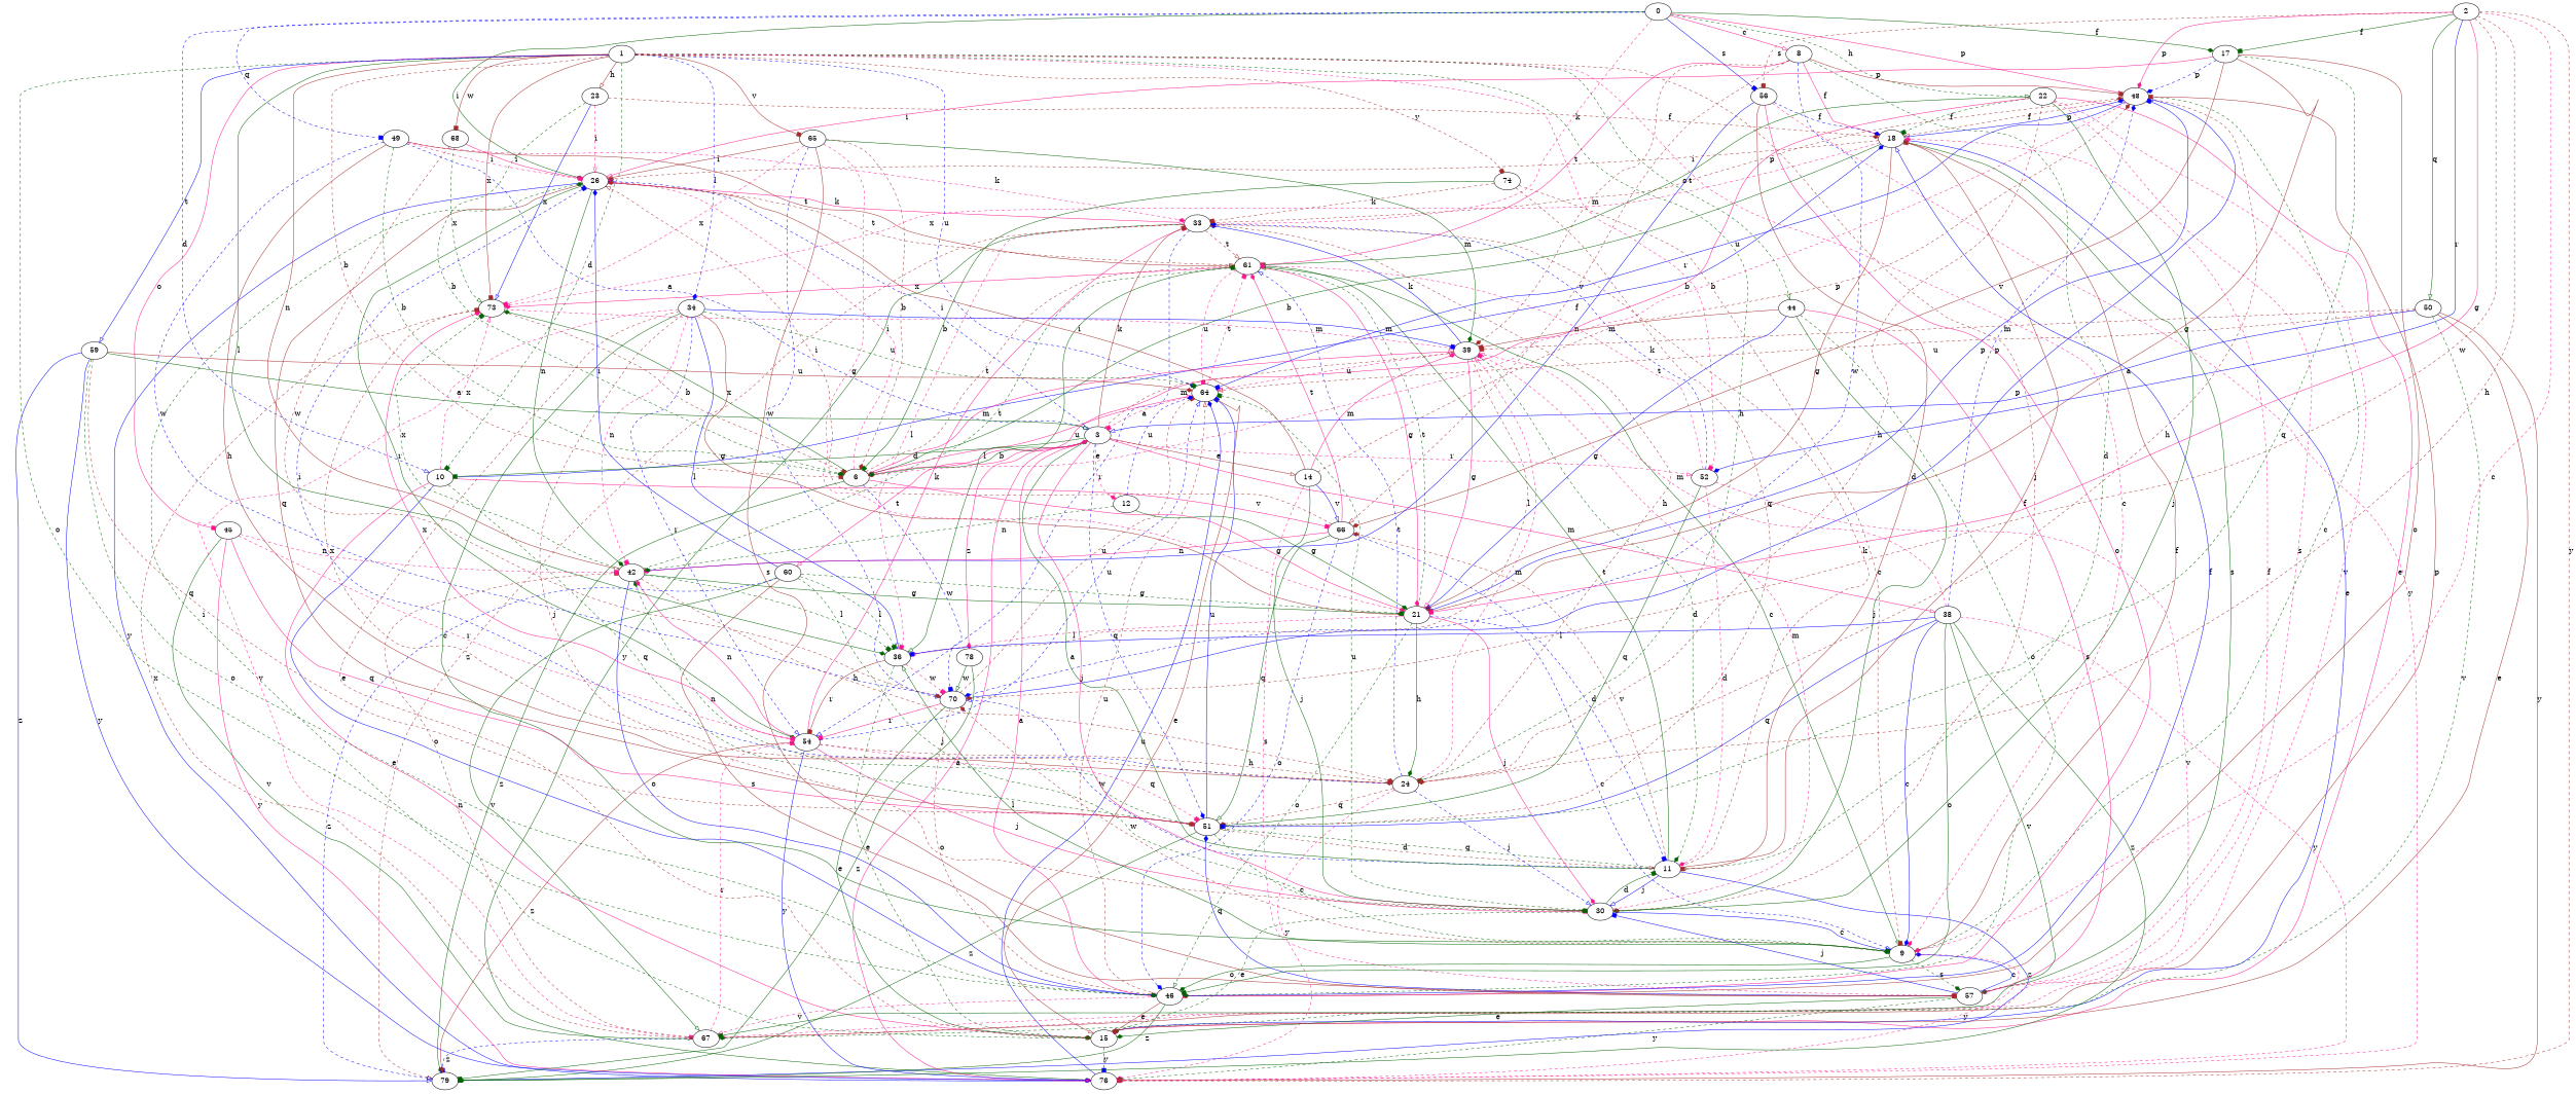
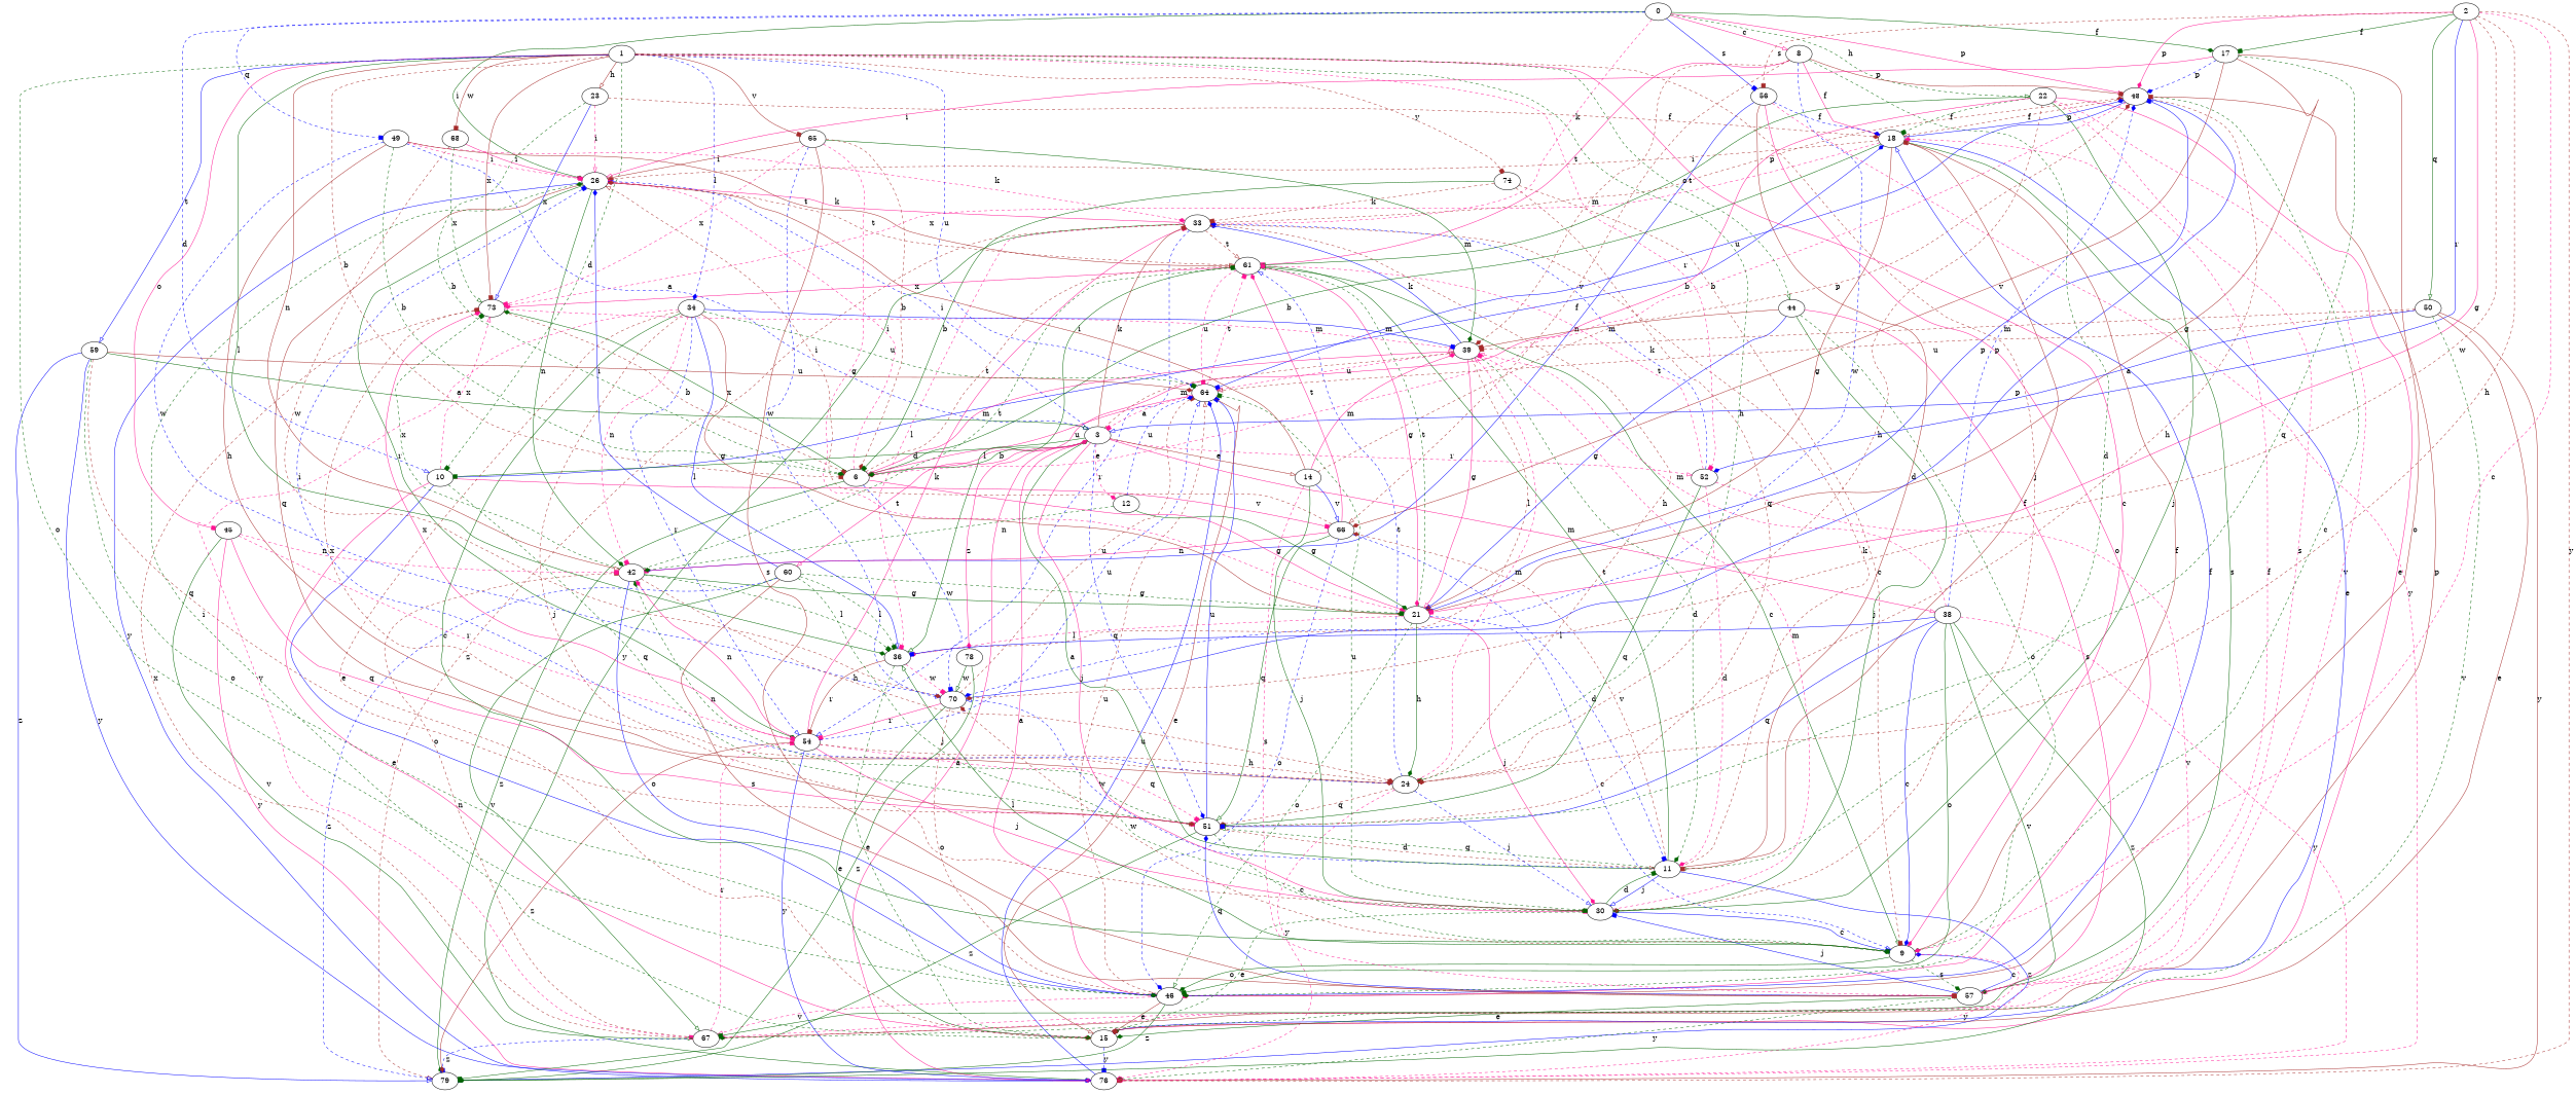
  strict digraph {
    edge [arrowhead=diamond color=deeppink style=dashed]
    0
    8
    10
    17
    22
    26
    33
    48
    49
    56
    70
    39
    61
    11
    18
    66
    46
    73
    51
    15
    21
    6
    24
    30
    57
    67
    42
    76
    54
    36
    79
    9
    64
    3
    1
    23
    34
    44
    45
    52
    59
    65
    68
    74
    2
    50
    12
    14
    38
    60
    78
    0 -> 8 [arrowhead=onormal label=c style=solid]
    0 -> 10 [arrowhead=onormal color=blue label=d]
    0 -> 17 [color=darkgreen label=f style=solid]
    0 -> 22 [arrowhead=onormal color=darkgreen label=h]
    0 -> 26 [color=darkgreen label=i style=solid]
    0 -> 33 [arrowhead=box label=k]
    0 -> 48 [arrowhead=onormal label=p style=solid]
    0 -> 49 [arrowhead=box color=blue label=q]
    0 -> 56 [arrowhead=box color=blue label=s style=solid]
    8 -> 48 [arrowhead=box color=brown label=p style=solid]
    8 -> 70 [color=blue label=w]
    8 -> 39 [color=brown label=m]
    8 -> 61 [arrowhead=box label=t style=solid]
    8 -> 11 [arrowhead=onormal color=darkgreen label=d]
    8 -> 18 [label=f style=solid]
    8 -> 66 [arrowhead=onormal color=brown label=v]
    10 -> 18 [color=blue label=f style=solid]
    10 -> 66 [arrowhead=box label=v style=solid]
    10 -> 46 [arrowhead=onormal color=blue label=o style=solid]
    10 -> 73 [arrowhead=onormal label=x]
    10 -> 51 [arrowhead=onormal color=darkgreen label=q]
    10 -> 15 [arrowhead=onormal label=e style=solid]
    17 -> 26 [arrowhead=onormal label=i style=solid]
    17 -> 48 [color=blue label=p]
    17 -> 66 [color=brown label=v style=solid]
    17 -> 46 [color=brown label=o style=solid]
    17 -> 51 [arrowhead=onormal color=darkgreen label=q]
    17 -> 21 [arrowhead=box color=brown label=g style=solid]
    22 -> 61 [arrowhead=onormal color=darkgreen label=t style=solid]
    22 -> 18 [arrowhead=box color=darkgreen label=f]
    22 -> 15 [arrowhead=onormal label=e style=solid]
    22 -> 6 [arrowhead=onormal label=b style=solid]
    22 -> 24 [arrowhead=onormal color=brown label=h]
    22 -> 30 [color=darkgreen label=j style=solid]
    22 -> 57 [arrowhead=onormal label=s]
    22 -> 67 [arrowhead=onormal label=v]
    26 -> 33 [arrowhead=onormal label=k style=solid]
    26 -> 61 [arrowhead=onormal color=brown label=t]
    26 -> 51 [arrowhead=onormal color=brown label=q style=solid]
    26 -> 42 [color=darkgreen label=n style=solid]
    26 -> 76 [arrowhead=onormal color=blue label=y style=solid]
    26 -> 54 [color=darkgreen label=r style=solid]
    33 -> 48 [color=brown label=p]
    33 -> 61 [arrowhead=onormal color=brown label=t]
    33 -> 24 [arrowhead=box color=brown label=h]
    33 -> 76 [arrowhead=onormal color=darkgreen label=y style=solid]
    33 -> 54 [arrowhead=onormal color=blue label=r]
    33 -> 36 [arrowhead=box label=l]
    33 -> 79 [arrowhead=onormal color=brown label=z]
    48 -> 18 [arrowhead=onormal color=brown label=f]
    48 -> 6 [label=b]
    48 -> 24 [color=brown label=h]
    48 -> 9 [color=darkgreen label=c]
    48 -> 64 [arrowhead=box color=blue label=u style=solid]
    49 -> 26 [arrowhead=box label=i]
    49 -> 33 [label=k]
    49 -> 70 [arrowhead=onormal color=blue label=w]
    49 -> 61 [arrowhead=onormal color=brown label=t style=solid]
    49 -> 6 [color=darkgreen label=b]
    49 -> 24 [color=brown label=h style=solid]
    49 -> 3 [arrowhead=onormal color=blue label=a]
    56 -> 11 [arrowhead=box color=brown label=d style=solid]
    56 -> 18 [color=blue label=f]
    56 -> 46 [arrowhead=box label=o style=solid]
    56 -> 42 [color=blue label=n style=solid]
    56 -> 76 [arrowhead=box label=y]
    70 -> 48 [arrowhead=onormal color=blue label=p style=solid]
    70 -> 46 [arrowhead=onormal color=brown label=o]
    70 -> 15 [color=darkgreen label=e style=solid]
    70 -> 54 [arrowhead=box label=r style=solid]
    70 -> 64 [arrowhead=box color=brown label=u]
    39 -> 33 [color=blue label=k style=solid]
    39 -> 11 [color=darkgreen label=d]
    39 -> 21 [arrowhead=onormal label=g style=solid]
    39 -> 36 [arrowhead=onormal color=brown label=l]
    39 -> 64 [arrowhead=onormal label=u]
    61 -> 73 [label=x style=solid]
    61 -> 21 [label=g style=solid]
    61 -> 36 [arrowhead=onormal color=darkgreen label=l style=solid]
    61 -> 9 [arrowhead=onormal color=darkgreen label=c style=solid]
    61 -> 64 [arrowhead=box label=u]
    11 -> 33 [arrowhead=box color=brown label=k]
    11 -> 70 [arrowhead=onormal color=blue label=w]
    11 -> 61 [arrowhead=box color=darkgreen label=t style=solid]
    11 -> 18 [arrowhead=onormal color=brown label=f style=solid]
    11 -> 66 [color=brown label=v]
    11 -> 51 [arrowhead=onormal color=darkgreen label=q]
    11 -> 30 [arrowhead=onormal color=blue label=j style=solid]
    11 -> 79 [arrowhead=box color=blue label=z style=solid]
    11 -> 3 [color=darkgreen label=a style=solid]
    18 -> 26 [color=brown label=i]
    18 -> 48 [color=blue label=p style=solid]
    18 -> 73 [arrowhead=onormal label=x]
    18 -> 15 [arrowhead=box color=blue label=e style=solid]
    18 -> 21 [arrowhead=box color=brown label=g style=solid]
    18 -> 6 [color=darkgreen label=b style=solid]
    18 -> 57 [color=darkgreen label=s style=solid]
    66 -> 26 [arrowhead=onormal color=brown label=i]
    66 -> 61 [label=t style=solid]
    66 -> 11 [arrowhead=box color=blue label=d]
    66 -> 46 [color=blue label=o]
    66 -> 51 [arrowhead=onormal color=darkgreen label=q style=solid]
    66 -> 42 [arrowhead=box label=n style=solid]
    46 -> 18 [arrowhead=onormal color=blue label=f style=solid]
    46 -> 15 [arrowhead=box color=brown label=e style=solid]
    46 -> 67 [arrowhead=onormal label=v]
    46 -> 79 [arrowhead=box color=darkgreen label=z style=solid]
    46 -> 64 [arrowhead=onormal color=brown label=u]
    46 -> 3 [label=a style=solid]
    73 -> 39 [arrowhead=onormal label=m]
    73 -> 6 [arrowhead=box color=brown label=b]
    51 -> 11 [arrowhead=onormal color=brown label=d]
    51 -> 42 [color=darkgreen label=n]
    51 -> 79 [arrowhead=onormal color=darkgreen label=z style=solid]
    51 -> 9 [color=darkgreen label=c]
    51 -> 64 [arrowhead=box color=blue label=u style=solid]
    15 -> 26 [color=darkgreen label=i]
    15 -> 76 [arrowhead=box color=blue label=y]
    21 -> 48 [arrowhead=box color=blue label=p style=solid]
    21 -> 61 [arrowhead=onormal color=darkgreen label=t]
    21 -> 46 [arrowhead=onormal color=darkgreen label=o]
    21 -> 24 [color=darkgreen label=h style=solid]
    21 -> 30 [label=j style=solid]
    21 -> 36 [label=l]
    21 -> 9 [arrowhead=onormal color=blue label=c]
    6 -> 26 [arrowhead=box label=i]
    6 -> 70 [arrowhead=box color=blue label=w]
    6 -> 39 [arrowhead=onormal label=m style=solid]
    6 -> 61 [arrowhead=onormal color=brown label=t]
    6 -> 73 [color=darkgreen label=x style=solid]
    6 -> 21 [label=g style=solid]
    6 -> 79 [color=darkgreen label=z style=solid]
    6 -> 64 [arrowhead=onormal label=u style=solid]
    24 -> 26 [arrowhead=box color=blue label=i]
    24 -> 39 [arrowhead=onormal label=m]
    24 -> 61 [arrowhead=onormal color=blue label=t]
    24 -> 73 [arrowhead=box color=brown label=x]
    24 -> 51 [color=brown label=q]
    24 -> 30 [arrowhead=onormal color=blue label=j]
    24 -> 76 [label=y]
    30 -> 39 [arrowhead=box label=m]
    30 -> 11 [arrowhead=box color=darkgreen label=d style=solid]
    30 -> 15 [color=darkgreen label=e]
    30 -> 9 [arrowhead=box color=blue label=c style=solid]
    30 -> 64 [arrowhead=box color=darkgreen label=u]
    57 -> 18 [label=f]
    57 -> 51 [color=blue label=q style=solid]
    57 -> 15 [color=darkgreen label=e style=solid]
    57 -> 30 [arrowhead=box color=blue label=j style=solid]
    57 -> 76 [color=darkgreen label=y]
    57 -> 9 [color=blue label=c style=solid]
    67 -> 48 [arrowhead=box color=brown label=p style=solid]
    67 -> 73 [arrowhead=box color=brown label=x]
    67 -> 42 [arrowhead=box color=brown label=n]
    67 -> 54 [arrowhead=box label=r]
    67 -> 79 [arrowhead=box color=blue label=z]
    42 -> 61 [arrowhead=box color=darkgreen label=t]
    42 -> 46 [color=blue label=o style=solid]
    42 -> 73 [arrowhead=box color=darkgreen label=x]
    42 -> 21 [color=darkgreen label=g style=solid]
    42 -> 24 [color=brown label=h]
    42 -> 36 [arrowhead=box color=darkgreen label=l]
    76 -> 64 [color=blue label=u style=solid]
    76 -> 3 [arrowhead=onormal label=a style=solid]
    54 -> 33 [arrowhead=box label=k style=solid]
    54 -> 73 [label=x style=solid]
    54 -> 51 [arrowhead=box label=q]
    54 -> 24 [color=brown label=h]
    54 -> 30 [arrowhead=box label=j style=solid]
    54 -> 42 [label=n style=solid]
    54 -> 76 [color=blue label=y style=solid]
    54 -> 79 [color=brown label=z style=solid]
    54 -> 64 [arrowhead=onormal color=blue label=u]
    36 -> 70 [arrowhead=box label=w]
    36 -> 15 [color=darkgreen label=e]
    36 -> 54 [arrowhead=box color=brown label=r style=solid]
    9 -> 70 [color=brown label=w]
    9 -> 18 [arrowhead=box color=brown label=f style=solid]
    9 -> 46 [color=darkgreen label=o style=solid]
    9 -> 57 [color=darkgreen label=s]
    9 -> 76 [arrowhead=box label=y]
    9 -> 36 [arrowhead=onormal color=darkgreen label=l style=solid]
    64 -> 61 [arrowhead=box label=t]
    64 -> 15 [arrowhead=onormal color=brown label=e style=solid]
    64 -> 3 [arrowhead=box label=a]
    3 -> 10 [arrowhead=box color=darkgreen label=d style=solid]
    3 -> 26 [arrowhead=onormal color=blue label=i]
    3 -> 33 [arrowhead=box color=brown label=k style=solid]
    3 -> 39 [arrowhead=onormal color=brown label=m]
    3 -> 51 [color=blue label=q]
    3 -> 6 [color=darkgreen label=b style=solid]
    3 -> 30 [label=j style=solid]
    3 -> 52 [arrowhead=onormal label=r]
    3 -> 12 [label=e]
    3 -> 14 [arrowhead=onormal color=brown label=e style=solid]
    3 -> 38 [arrowhead=onormal label=m style=solid]
    3 -> 60 [arrowhead=onormal label=t style=solid]
    3 -> 78 [label=z style=solid]
    1 -> 10 [arrowhead=box color=darkgreen label=d]
    1 -> 46 [arrowhead=onormal color=darkgreen label=o]
    1 -> 73 [arrowhead=box color=brown label=x style=solid]
    1 -> 6 [arrowhead=box color=brown label=b]
    1 -> 24 [arrowhead=onormal color=darkgreen label=h]
    1 -> 30 [color=brown label=j]
    1 -> 42 [arrowhead=onormal color=brown label=n style=solid]
    1 -> 36 [color=darkgreen label=l style=solid]
-   1 -> 9 [label=c]
+   1 -> 9 [label=c style=solid]
    1 -> 64 [color=blue label=u]
    1 -> 23 [arrowhead=onormal color=brown label=h style=solid]
    1 -> 34 [color=blue label=l]
    1 -> 44 [arrowhead=onormal color=darkgreen label=o]
    1 -> 45 [arrowhead=box label=o style=solid]
    1 -> 52 [arrowhead=box label=r]
    1 -> 59 [arrowhead=onormal color=blue label=t style=solid]
    1 -> 65 [arrowhead=box color=brown label=v style=solid]
    1 -> 68 [arrowhead=box color=brown label=w style=solid]
    1 -> 74 [arrowhead=box color=brown label=y]
    23 -> 26 [arrowhead=onormal label=i]
    23 -> 18 [color=brown label=f]
    23 -> 73 [arrowhead=onormal color=blue label=x style=solid]
    23 -> 6 [color=darkgreen label=b]
    34 -> 39 [arrowhead=box color=blue label=m style=solid]
    34 -> 15 [arrowhead=onormal color=brown label=e]
    34 -> 21 [arrowhead=onormal color=brown label=g style=solid]
    34 -> 30 [color=brown label=j]
    34 -> 67 [arrowhead=box label=v]
    34 -> 42 [arrowhead=box label=n]
    34 -> 54 [arrowhead=onormal color=blue label=r]
    34 -> 36 [arrowhead=onormal color=blue label=l style=solid]
    34 -> 9 [arrowhead=box color=darkgreen label=c style=solid]
    34 -> 64 [arrowhead=box color=darkgreen label=u]
    44 -> 39 [arrowhead=box color=brown label=m style=solid]
    44 -> 46 [color=darkgreen label=o]
    44 -> 21 [arrowhead=onormal color=blue label=g style=solid]
    44 -> 30 [arrowhead=onormal color=darkgreen label=j style=solid]
    44 -> 57 [arrowhead=onormal label=s style=solid]
    45 -> 51 [arrowhead=box label=q style=solid]
    45 -> 67 [arrowhead=onormal color=darkgreen label=v style=solid]
    45 -> 42 [arrowhead=box label=n]
    45 -> 76 [label=y style=solid]
    45 -> 54 [arrowhead=box label=r]
    52 -> 33 [color=blue label=k]
    52 -> 61 [arrowhead=box label=t]
    52 -> 11 [label=d]
    52 -> 51 [color=darkgreen label=q style=solid]
    52 -> 67 [arrowhead=onormal label=v]
    59 -> 46 [color=darkgreen label=o]
    59 -> 51 [color=brown label=q]
    59 -> 76 [arrowhead=onormal color=blue label=y style=solid]
    59 -> 79 [arrowhead=onormal color=blue label=z style=solid]
    59 -> 64 [color=brown label=u style=solid]
    59 -> 3 [arrowhead=onormal color=darkgreen label=a style=solid]
    65 -> 26 [arrowhead=onormal color=brown label=i style=solid]
    65 -> 70 [arrowhead=onormal color=blue label=w]
    65 -> 39 [color=darkgreen label=m style=solid]
    65 -> 73 [arrowhead=box label=x]
    65 -> 21 [arrowhead=onormal label=g]
    65 -> 6 [color=brown label=b]
    65 -> 57 [arrowhead=box color=brown label=s style=solid]
    68 -> 26 [arrowhead=onormal label=i style=solid]
    68 -> 70 [color=brown label=w]
    68 -> 73 [arrowhead=onormal color=darkgreen label=x]
    74 -> 33 [arrowhead=box color=brown label=k]
    74 -> 51 [arrowhead=box color=brown label=q]
    74 -> 6 [arrowhead=box color=darkgreen label=b style=solid]
    74 -> 9 [arrowhead=box color=brown label=c]
    2 -> 17 [arrowhead=box color=darkgreen label=f style=solid]
    2 -> 48 [label=p style=solid]
    2 -> 56 [arrowhead=box color=brown label=s]
    2 -> 70 [color=brown label=w]
    2 -> 21 [arrowhead=box label=g style=solid]
    2 -> 24 [color=brown label=h]
    2 -> 76 [color=brown label=y]
    2 -> 9 [label=c]
    2 -> 52 [color=blue label=r style=solid]
    2 -> 50 [arrowhead=onormal color=darkgreen label=q style=solid]
    50 -> 39 [arrowhead=box color=brown label=m]
    50 -> 15 [arrowhead=box color=brown label=e style=solid]
    50 -> 67 [color=darkgreen label=v]
    50 -> 76 [arrowhead=box color=brown label=y style=solid]
    50 -> 64 [arrowhead=onormal color=brown label=u]
    50 -> 3 [arrowhead=onormal color=blue label=a style=solid]
    12 -> 21 [color=darkgreen label=g style=solid]
    12 -> 42 [color=darkgreen label=n]
    12 -> 64 [color=blue label=u]
    14 -> 26 [color=brown label=i style=solid]
    14 -> 48 [color=brown label=p]
    14 -> 39 [label=m style=solid]
    14 -> 66 [arrowhead=onormal color=blue label=v style=solid]
    14 -> 30 [arrowhead=box color=darkgreen label=j style=solid]
    14 -> 57 [label=s]
    38 -> 48 [color=blue label=p]
    38 -> 39 [arrowhead=onormal label=m]
    38 -> 46 [arrowhead=box color=darkgreen label=o style=solid]
    38 -> 51 [arrowhead=box color=blue label=q style=solid]
    38 -> 67 [arrowhead=box color=darkgreen label=v style=solid]
    38 -> 76 [arrowhead=onormal label=y]
    38 -> 36 [arrowhead=box color=blue label=l style=solid]
    38 -> 79 [color=darkgreen label=z style=solid]
    38 -> 9 [color=blue label=c style=solid]
    60 -> 26 [color=blue label=i style=solid]
    60 -> 21 [arrowhead=box color=darkgreen label=g]
    60 -> 30 [arrowhead=onormal color=darkgreen label=j]
    60 -> 57 [arrowhead=box color=brown label=s style=solid]
    60 -> 67 [arrowhead=onormal color=darkgreen label=v style=solid]
    60 -> 36 [arrowhead=box color=darkgreen label=l]
    60 -> 79 [arrowhead=onormal color=blue label=z]
    78 -> 70 [arrowhead=onormal color=darkgreen label=w style=solid]
    78 -> 79 [arrowhead=box color=darkgreen label=z style=solid]
  }
